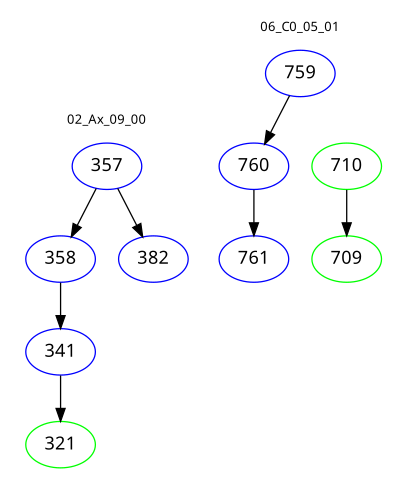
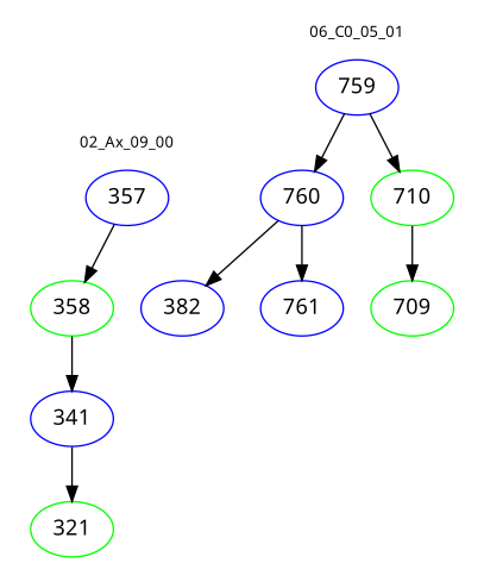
  digraph {
    fontname="Noto Sans"
    node [color=blue fontname="Noto Sans"]
    edge [color=black fontname="Noto Sans"]
    n1 [label=357]
-   n2 [label=358]
+   n2 [color=green label=358]
    n3 [label=382]
    n4 [label=341]
    n5 [color=green label=321]
    n6 [label=760]
    n7 [label=759]
    n8 [label=761]
    n9 [color=green label=710]
    n10 [color=green label=709]
    subgraph cluster_1 {
      color=white
      fontsize=10
      label="02_Ax_09_00"
      n1
      n2
      n3
      n4
      n5
    }
    subgraph cluster_2 {
      color=white
      fontsize=10
      label="06_C0_05_01"
      n6
      n7
      n8
      n9
      n10
    }
    n1 -> n2
-   n1 -> n3
+   n6 -> n3
    n2 -> n4
    n4 -> n5
    n6 -> n8
    n7 -> n6
+   n7 -> n9
    n9 -> n10
  }
